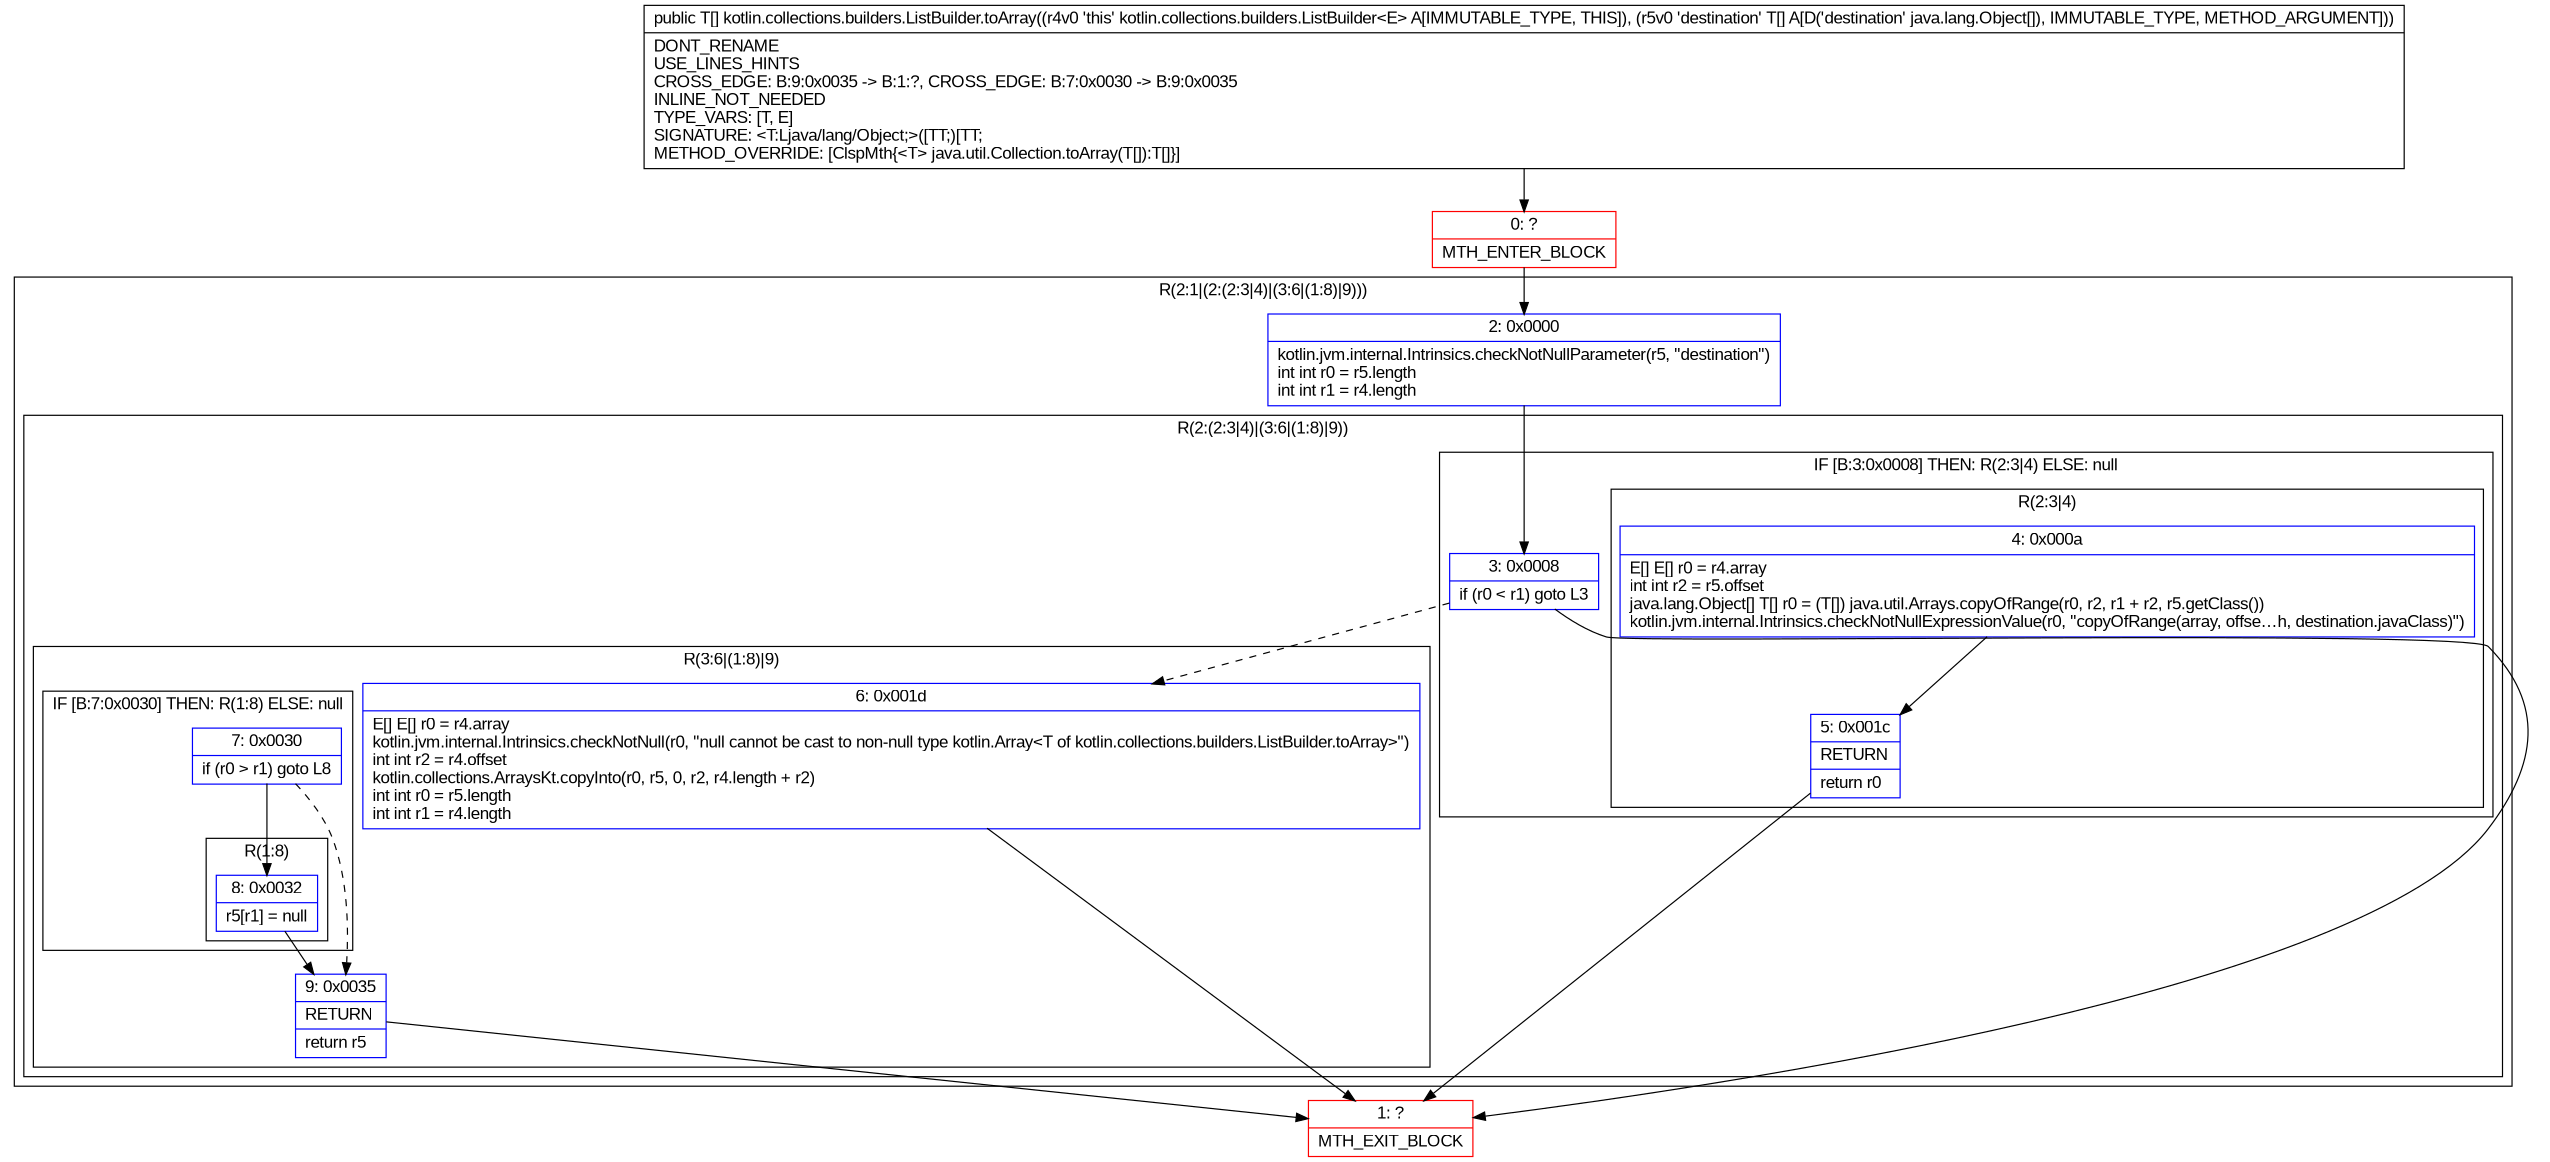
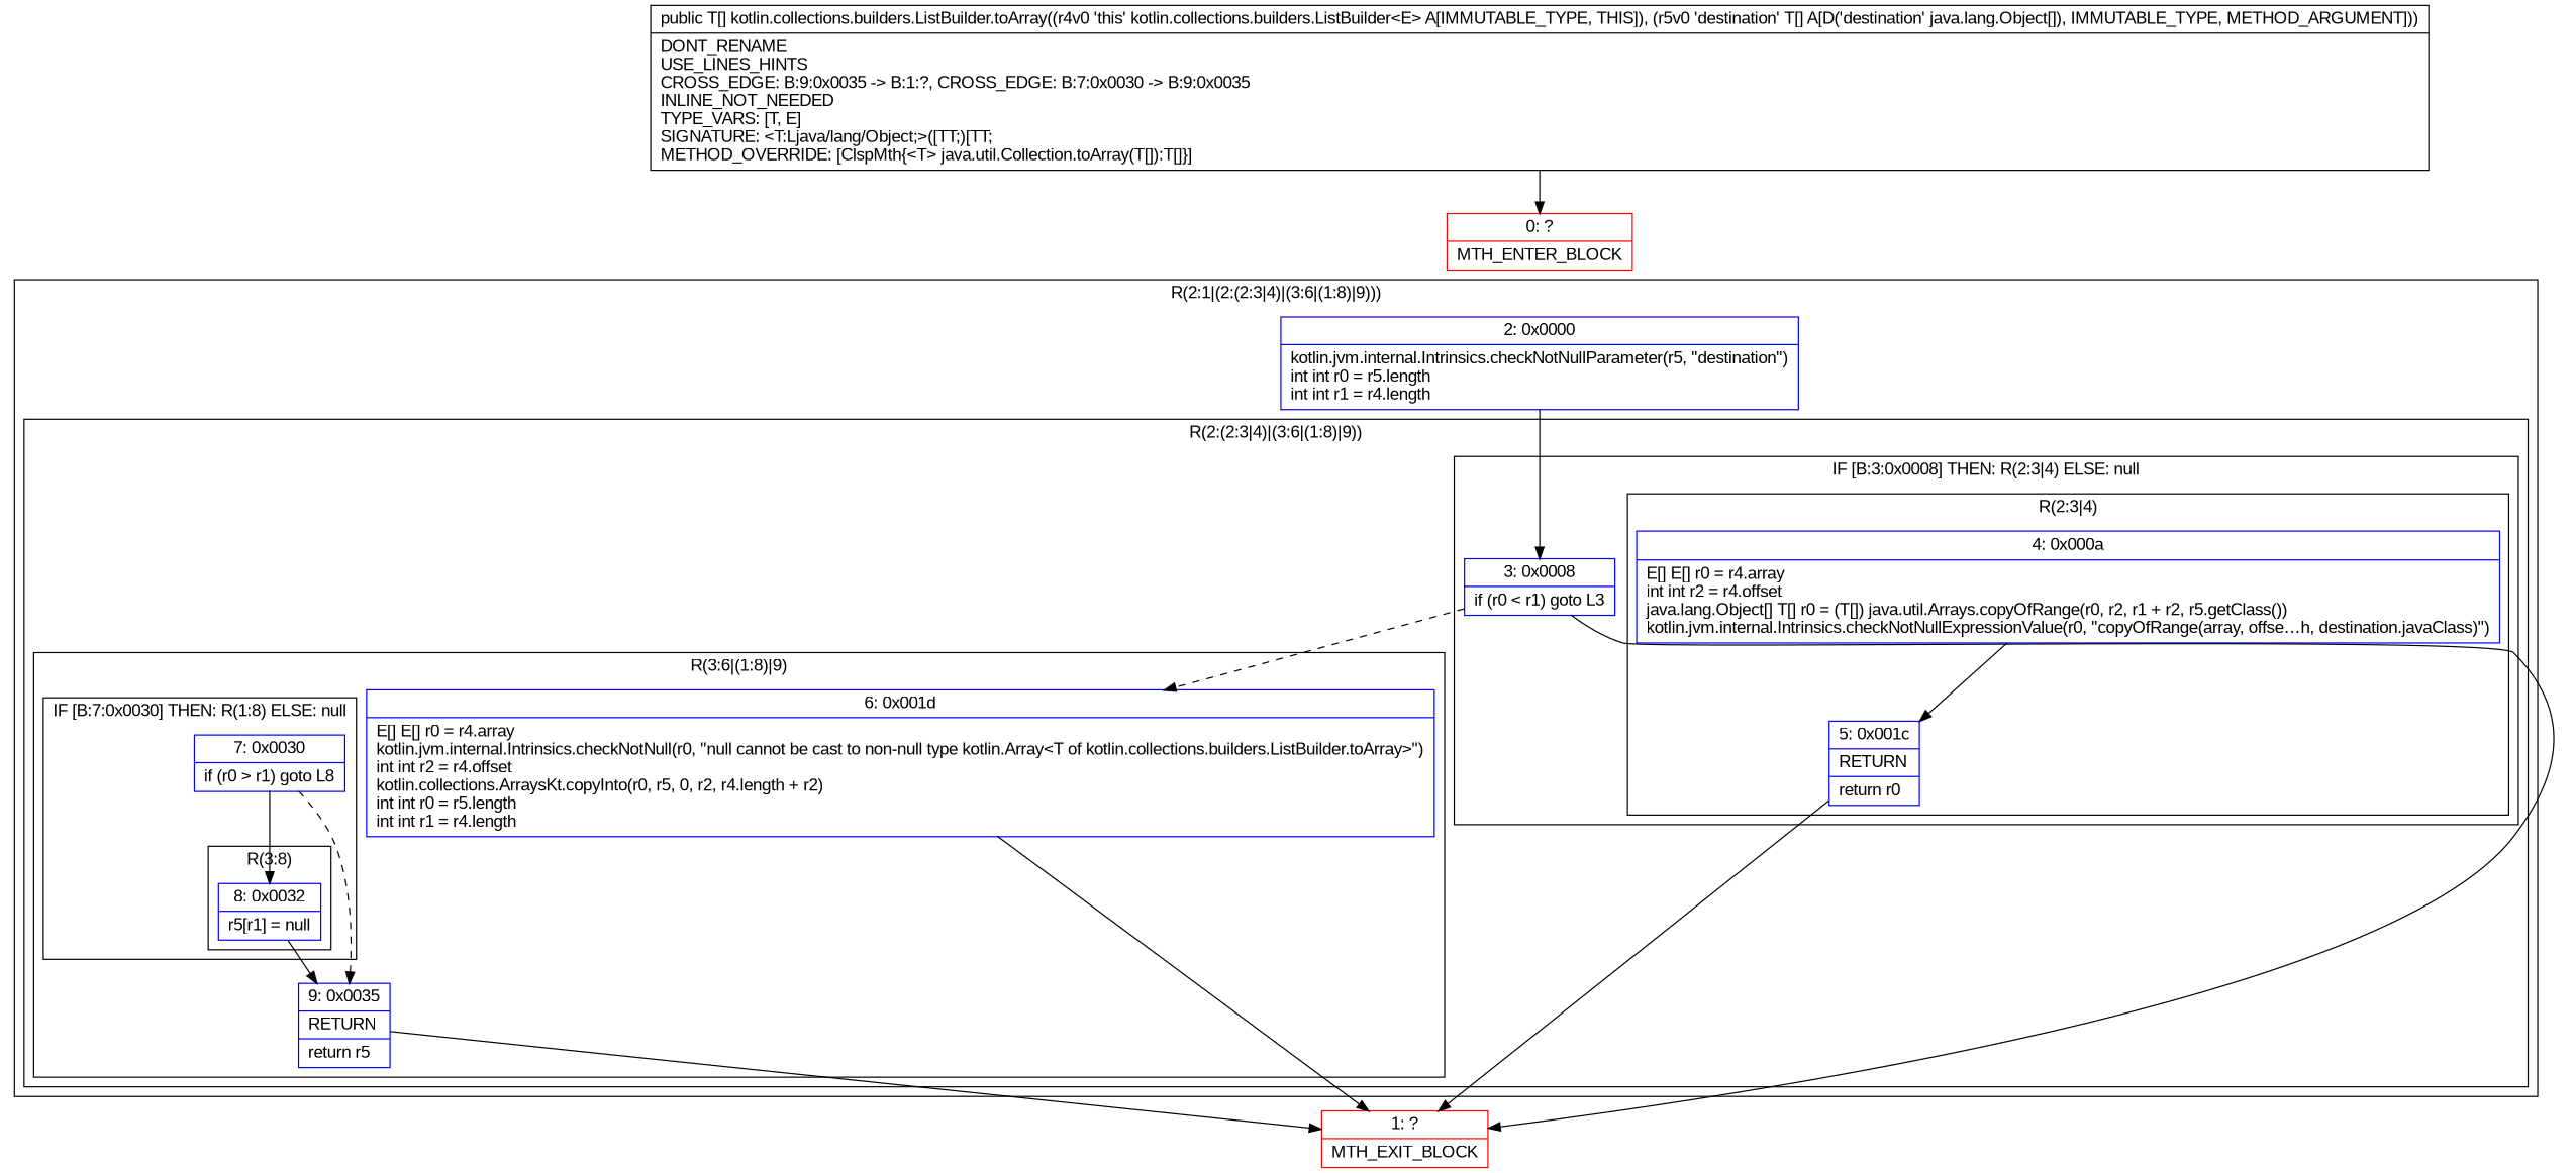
  digraph {
    fontname="Liberation Sans"
    node [color=blue fontname="Liberation Sans" shape=record]
    edge [fontname="Liberation Sans"]
-   n1 [label="{4\:\ 0x000a|E[] E[] r0 = r4.array\lint int r2 = r5.offset\ljava.lang.Object[] T[] r0 = (T[]) java.util.Arrays.copyOfRange(r0, r2, r1 + r2, r5.getClass())\lkotlin.jvm.internal.Intrinsics.checkNotNullExpressionValue(r0, \"copyOfRange(array, offse…h, destination.javaClass)\")\l}"]
+   n1 [label="{4\:\ 0x000a|E[] E[] r0 = r4.array\lint int r2 = r4.offset\ljava.lang.Object[] T[] r0 = (T[]) java.util.Arrays.copyOfRange(r0, r2, r1 + r2, r5.getClass())\lkotlin.jvm.internal.Intrinsics.checkNotNullExpressionValue(r0, \"copyOfRange(array, offse…h, destination.javaClass)\")\l}"]
    n2 [label="{5\:\ 0x001c|RETURN\l|return r0\l}"]
    n3 [label="{3\:\ 0x0008|if (r0 \< r1) goto L3\l}"]
    n4 [label="{8\:\ 0x0032|r5[r1] = null\l}"]
    n5 [label="{7\:\ 0x0030|if (r0 \> r1) goto L8\l}"]
    n6 [label="{6\:\ 0x001d|E[] E[] r0 = r4.array\lkotlin.jvm.internal.Intrinsics.checkNotNull(r0, \"null cannot be cast to non\-null type kotlin.Array\<T of kotlin.collections.builders.ListBuilder.toArray\>\")\lint int r2 = r4.offset\lkotlin.collections.ArraysKt.copyInto(r0, r5, 0, r2, r4.length + r2)\lint int r0 = r5.length\lint int r1 = r4.length\l}"]
    n7 [label="{9\:\ 0x0035|RETURN\l|return r5\l}"]
    n8 [label="{2\:\ 0x0000|kotlin.jvm.internal.Intrinsics.checkNotNullParameter(r5, \"destination\")\lint int r0 = r5.length\lint int r1 = r4.length\l}"]
    n9 [color=red label="{1\:\ ?|MTH_EXIT_BLOCK\l}"]
    n10 [color=red label="{0\:\ ?|MTH_ENTER_BLOCK\l}"]
    n11 [label="{public T[] kotlin.collections.builders.ListBuilder.toArray((r4v0 'this' kotlin.collections.builders.ListBuilder\<E\> A[IMMUTABLE_TYPE, THIS]), (r5v0 'destination' T[] A[D('destination' java.lang.Object[]), IMMUTABLE_TYPE, METHOD_ARGUMENT]))  | DONT_RENAME\lUSE_LINES_HINTS\lCROSS_EDGE: B:9:0x0035 \-\> B:1:?, CROSS_EDGE: B:7:0x0030 \-\> B:9:0x0035\lINLINE_NOT_NEEDED\lTYPE_VARS: [T, E]\lSIGNATURE: \<T:Ljava\/lang\/Object;\>([TT;)[TT;\lMETHOD_OVERRIDE: [ClspMth\{\<T\> java.util.Collection.toArray(T[]):T[]\}]\l}" color=""]
    subgraph cluster_1 {
      label="R(2:1|(2:(2:3|4)|(3:6|(1:8)|9)))"
      n8
      subgraph cluster_2 {
        label="R(2:(2:3|4)|(3:6|(1:8)|9))"
        subgraph cluster_3 {
          label="IF [B:3:0x0008] THEN: R(2:3|4) ELSE: null"
          n3
          subgraph cluster_4 {
            label="R(2:3|4)"
            n1
            n2
          }
        }
        subgraph cluster_5 {
          label="R(3:6|(1:8)|9)"
          n6
          n7
          subgraph cluster_6 {
            label="IF [B:7:0x0030] THEN: R(1:8) ELSE: null"
            n5
            subgraph cluster_7 {
-             label="R(1:8)"
+             label="R(3:8)"
              n4
            }
          }
        }
      }
    }
    n1 -> n2
    n2 -> n9
    n3 -> n6 [style=dashed]
    n3 -> n9
    n4 -> n7
    n5 -> n4
    n5 -> n7 [style=dashed]
    n6 -> n9
    n7 -> n9
    n8 -> n3
-   n10 -> n8
    n11 -> n10
  }
